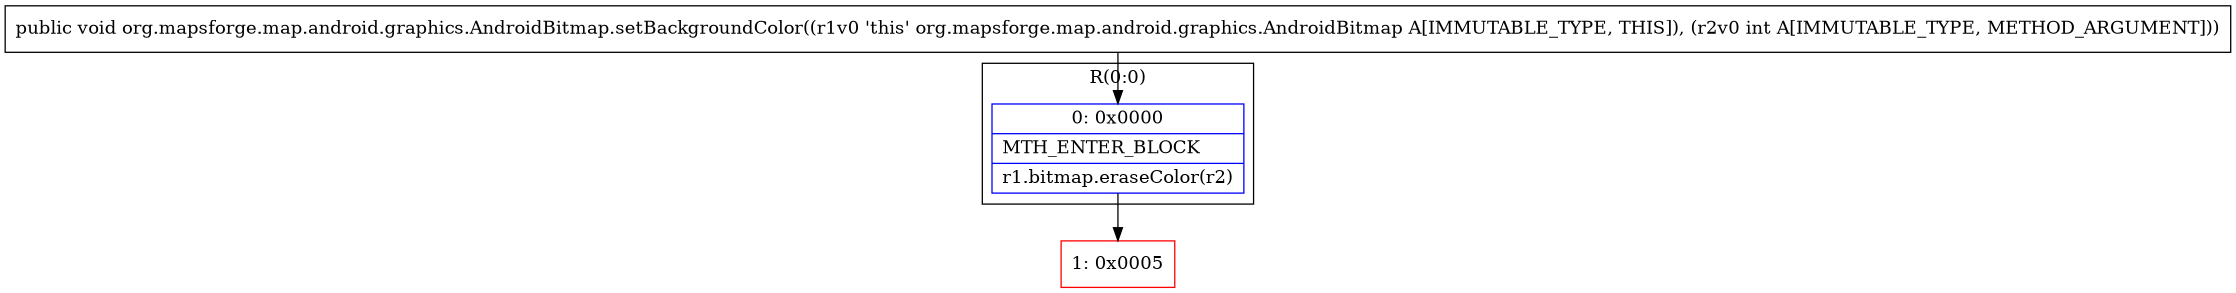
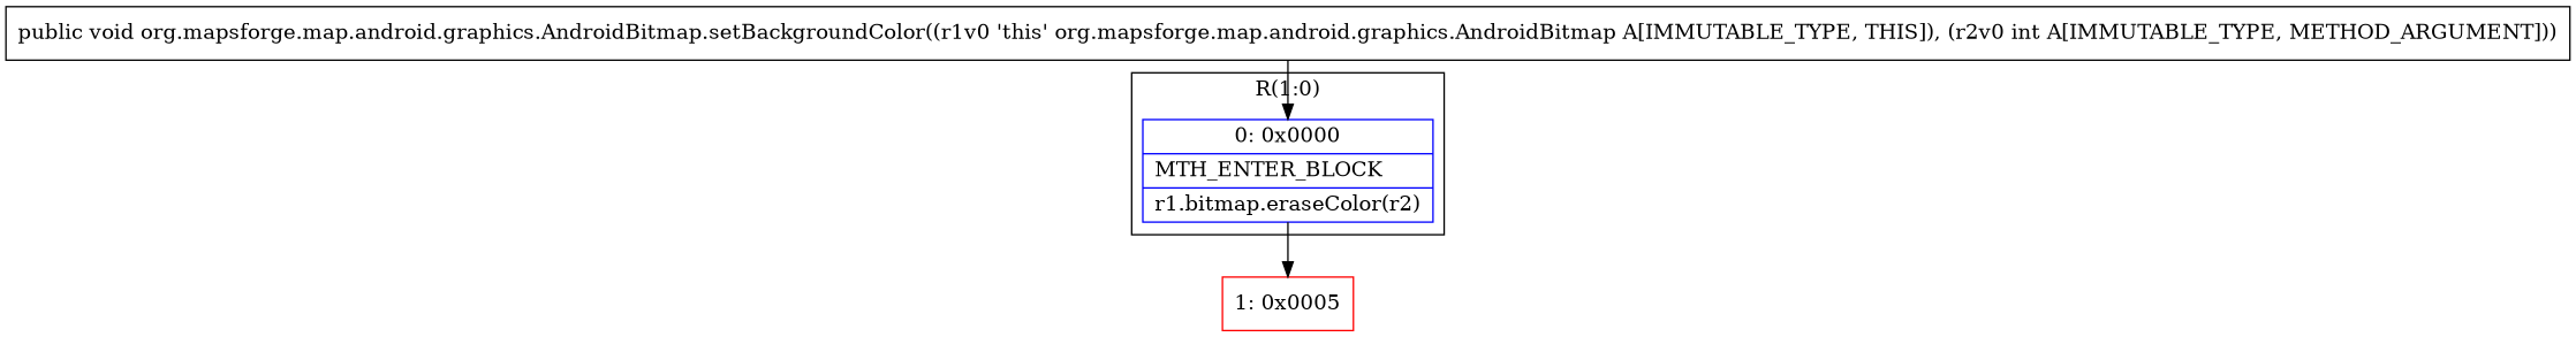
  digraph {
    node [shape=record]
    n1 [color=blue label="{0\:\ 0x0000|MTH_ENTER_BLOCK\l|r1.bitmap.eraseColor(r2)\l}"]
    n2 [color=red label="{1\:\ 0x0005}"]
    n3 [label="{public void org.mapsforge.map.android.graphics.AndroidBitmap.setBackgroundColor((r1v0 'this' org.mapsforge.map.android.graphics.AndroidBitmap A[IMMUTABLE_TYPE, THIS]), (r2v0 int A[IMMUTABLE_TYPE, METHOD_ARGUMENT])) }"]
    subgraph cluster_1 {
-     label="R(0:0)"
+     label="R(1:0)"
      n1
    }
    n1 -> n2
    n3 -> n1
  }
